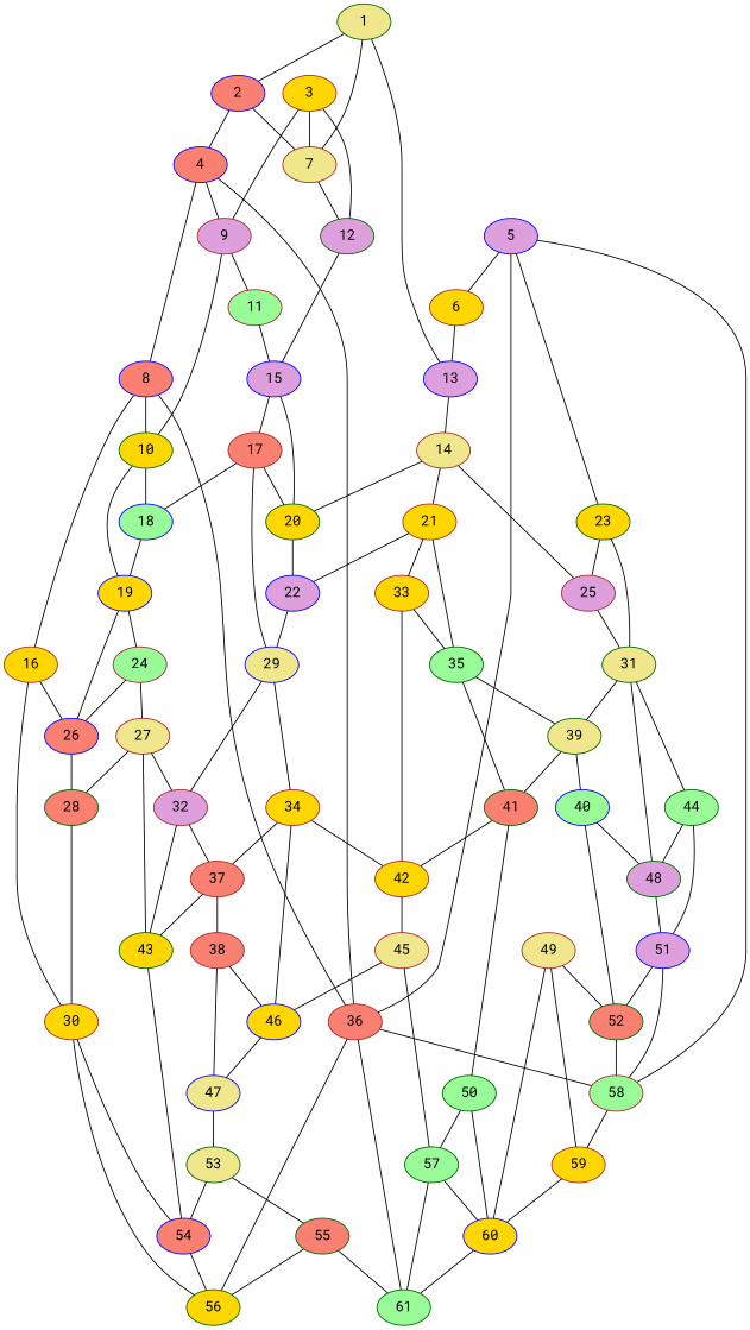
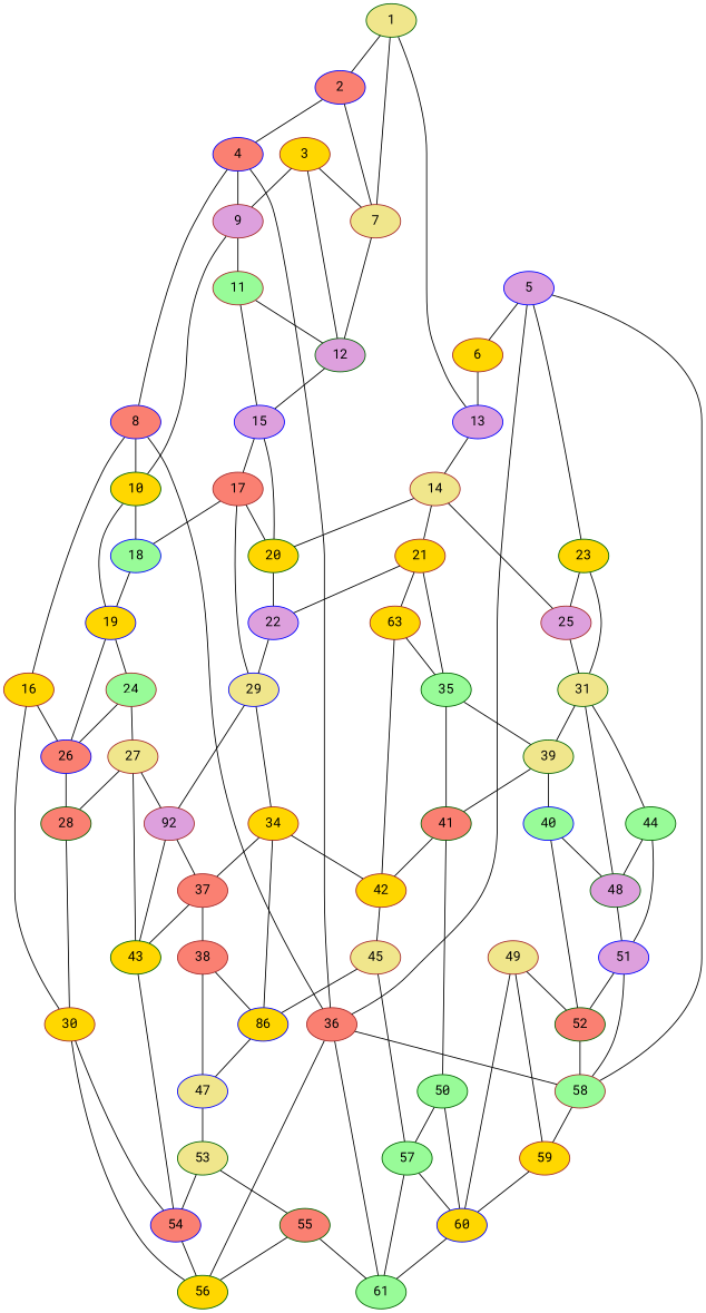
  graph {
    fontname="Roboto Mono"
    node [color=brown fillcolor=gold fontname="Roboto Mono" style=filled]
    edge [fontname="Roboto Mono" weight=1.0]
    1 [color=darkgreen fillcolor=khaki]
    2 [color=blue fillcolor=salmon]
    7 [fillcolor=khaki]
    13 [color=blue fillcolor=plum]
    4 [color=blue fillcolor=salmon]
    12 [color=darkgreen fillcolor=plum]
    14 [fillcolor=khaki]
    9 [fillcolor=plum]
    8 [color=blue fillcolor=salmon]
    36 [fillcolor=salmon]
    3
    10 [color=darkgreen]
    11 [fillcolor=palegreen]
    15 [color=blue fillcolor=plum]
    16
    58 [fillcolor=palegreen]
    56 [color=darkgreen]
    61 [color=darkgreen fillcolor=palegreen]
    5 [color=blue fillcolor=plum]
    6
    23 [color=darkgreen]
    25 [fillcolor=plum]
    31 [color=darkgreen fillcolor=khaki]
    59
    18 [color=blue fillcolor=palegreen]
    19 [color=blue]
    26 [color=blue fillcolor=salmon]
    30
    24 [fillcolor=palegreen]
    20 [color=darkgreen]
    17 [fillcolor=salmon]
    21
    22 [color=blue fillcolor=plum]
-   33
+   33 [label=63]
    35 [color=darkgreen fillcolor=palegreen]
    29 [color=blue fillcolor=khaki]
    28 [color=darkgreen fillcolor=salmon]
    54 [color=blue fillcolor=salmon]
-   32 [fillcolor=plum]
+   32 [fillcolor=plum label=92]
    34
    27 [fillcolor=khaki]
    42
    39 [color=darkgreen fillcolor=khaki]
    41 [color=darkgreen fillcolor=salmon]
    44 [color=darkgreen fillcolor=palegreen]
    48 [color=darkgreen fillcolor=plum]
    43 [color=darkgreen]
    37 [fillcolor=salmon]
-   46 [color=blue]
+   46 [color=blue label=86]
    40 [color=blue fillcolor=palegreen]
    51 [color=blue fillcolor=plum]
    38 [fillcolor=salmon]
    45 [fillcolor=khaki]
    47 [color=blue fillcolor=khaki]
    50 [color=darkgreen fillcolor=palegreen]
    53 [color=darkgreen fillcolor=khaki]
    52 [color=darkgreen fillcolor=salmon]
    57 [color=darkgreen fillcolor=palegreen]
    60 [color=blue]
    55 [color=darkgreen fillcolor=salmon]
    49 [fillcolor=khaki]
    1 -- 2
    1 -- 7
    1 -- 13
    2 -- 7
    2 -- 4
    7 -- 12
    13 -- 14
    4 -- 9
    4 -- 8
    4 -- 36
    12 -- 15
    14 -- 25
    14 -- 20
    14 -- 21
    9 -- 10
    9 -- 11
    8 -- 36
    8 -- 10
    8 -- 16
    36 -- 58
    36 -- 56
    36 -- 61
    3 -- 7
    3 -- 12
    3 -- 9
    10 -- 18
    10 -- 19
+   11 -- 12
    11 -- 15
    15 -- 20
    15 -- 17
    16 -- 26
    16 -- 30
    58 -- 59
    5 -- 36
    5 -- 58
    5 -- 6 [weight=2.0]
    5 -- 23
    6 -- 13 [weight=2.0]
    23 -- 25
    23 -- 31
    25 -- 31 [weight=2.0]
    31 -- 39
    31 -- 44
    31 -- 48
    59 -- 60 [weight=2.0]
    18 -- 19
    19 -- 26
    19 -- 24
    26 -- 28
    30 -- 56
    30 -- 54
    24 -- 26
    24 -- 27
    20 -- 22
    17 -- 18
    17 -- 20
    17 -- 29
    21 -- 22
    21 -- 33
    21 -- 35
    22 -- 29
    33 -- 35
    33 -- 42
    35 -- 39
    35 -- 41
    29 -- 32
    29 -- 34
    28 -- 30
    54 -- 56
    32 -- 43
    32 -- 37
    34 -- 42
    34 -- 37
    34 -- 46
    27 -- 28
    27 -- 32
    27 -- 43
    42 -- 45
    39 -- 41
    39 -- 40
    41 -- 42
    41 -- 50
    44 -- 48
    44 -- 51
    48 -- 51
    43 -- 54
    37 -- 43
    37 -- 38
    46 -- 47
    40 -- 48
    40 -- 52
    51 -- 58
    51 -- 52
    38 -- 46
    38 -- 47
    45 -- 46
    45 -- 57
    47 -- 53 [weight=2.0]
    50 -- 57
    50 -- 60
    53 -- 54
    53 -- 55
    52 -- 58
    57 -- 61
    57 -- 60
    60 -- 61
    55 -- 56
    55 -- 61
    49 -- 59
    49 -- 52
    49 -- 60
  }
